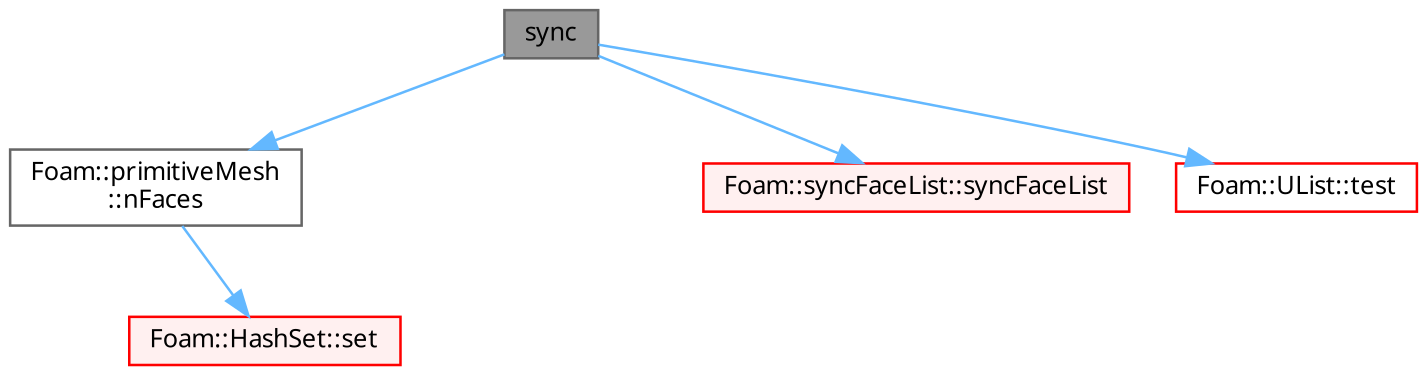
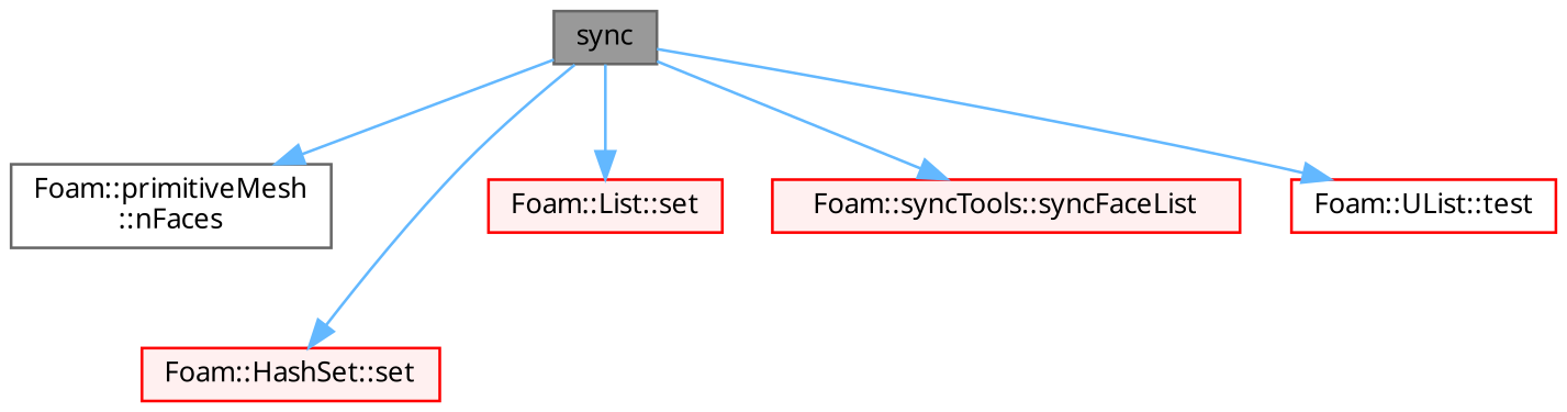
  digraph {
    fontname="Noto Sans"
    rankdir=TB
    node [color=red fillcolor="#FFF0F0" fontname="Noto Sans" fontsize=10 shape=box style=filled]
    edge [color=steelblue1 fontname="Noto Sans" fontsize=10 labelfontname=Helvetica labelfontsize=10 style=solid]
    n1 [color=gray40 fillcolor=grey60 fontcolor=black height=0.2 label=sync width=0.4]
    n2 [color=grey40 fillcolor=white height=0.2 label="Foam::primitiveMesh\l::nFaces" width=0.4]
    n3 [height=0.2 label="Foam::HashSet::set" width=0.4]
-   n5 [height=0.2 label="Foam::syncFaceList::syncFaceList" width=0.4]
+   n4 [height=0.2 label="Foam::List::set" width=0.4]
+   n5 [height=0.2 label="Foam::syncTools::syncFaceList" width=0.4]
    n6 [fillcolor=white height=0.2 label="Foam::UList::test" width=0.4]
    n1 -> n2
-   n2 -> n3
+   n1 -> n3
+   n1 -> n4
    n1 -> n5
    n1 -> n6
  }
